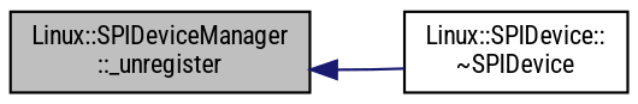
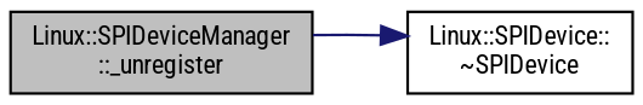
  digraph {
    rankdir=LR
    fontname="Roboto Condensed"
    node [color=black fontname="Roboto Condensed" fontsize=10 shape=record style=filled]
    n1 [fillcolor=grey75 fontcolor=black height=0.2 label="Linux::SPIDeviceManager\l::_unregister" width=0.4]
    n2 [fillcolor=white height=0.2 label="Linux::SPIDevice::\l~SPIDevice" width=0.4]
-   n1 -> n2 [color=midnightblue dir=back fontname="Roboto Condensed" fontsize=10 labelfontname=Helvetica labelfontsize=10 style=solid]
+   n2 -> n1 [color=midnightblue dir=back fontname="Roboto Condensed" fontsize=10 labelfontname=Helvetica labelfontsize=10 style=solid]
  }
